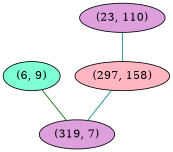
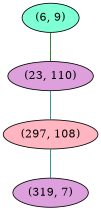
  graph {
    node [fillcolor=plum style=filled]
    edge [color=teal weight=1]
    "(6, 9)" [fillcolor=aquamarine]
    "(23, 110)"
-   "(297, 108)" [fillcolor=lightpink label="(297, 158)"]
+   "(297, 108)" [fillcolor=lightpink]
    "(319, 7)"
-   "(6, 9)" -- "(319, 7)" [color=darkgreen]
+   "(6, 9)" -- "(23, 110)" [color=darkgreen]
    "(23, 110)" -- "(297, 108)"
    "(297, 108)" -- "(319, 7)"
  }
